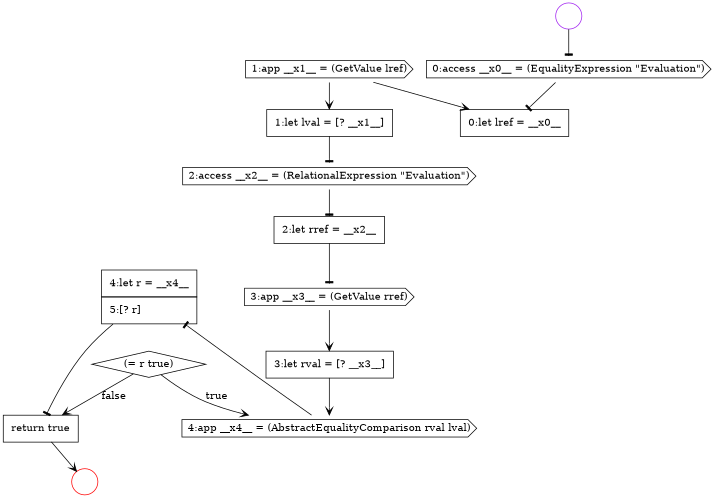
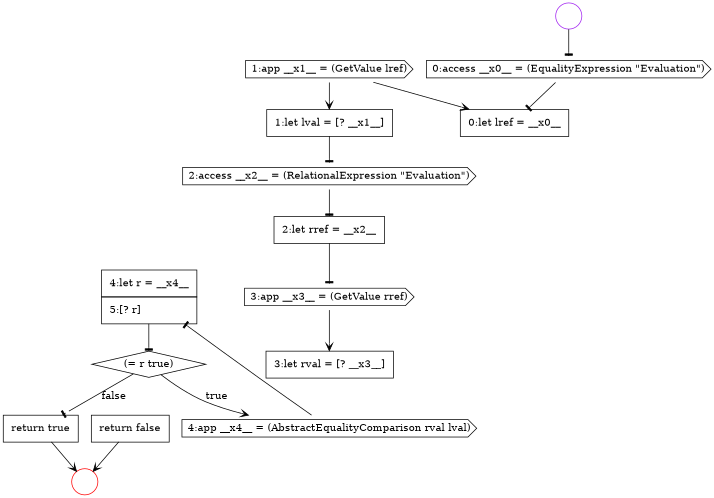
  digraph {
    node [color=black fillcolor=white shape=none style=filled]
    edge [arrowhead=vee color=black]
    n1 [label=<<font color="black">     <table border="0" cellborder="1" cellspacing="0" cellpadding="10">       <tr><td align="left">return true</td></tr>     </table>   </font>> margin=0]
    n2 [color=red label=" " shape=circle]
    n3 [label=<<font color="black">     <table border="0" cellborder="1" cellspacing="0" cellpadding="10">       <tr><td align="left">0:let lref = __x0__</td></tr>     </table>   </font>> margin=0]
    n4 [label=<<font color="black">1:app __x1__ = (GetValue lref)</font>> shape=cds]
    n5 [label=<<font color="black">     <table border="0" cellborder="1" cellspacing="0" cellpadding="10">       <tr><td align="left">1:let lval = [? __x1__]</td></tr>     </table>   </font>> margin=0]
    n6 [label=<<font color="black">2:access __x2__ = (RelationalExpression &quot;Evaluation&quot;)</font>> shape=cds]
    n7 [label=<<font color="black">     <table border="0" cellborder="1" cellspacing="0" cellpadding="10">       <tr><td align="left">2:let rref = __x2__</td></tr>     </table>   </font>> margin=0]
    n8 [label=<<font color="black">3:app __x3__ = (GetValue rref)</font>> shape=cds]
    n9 [label=<<font color="black">     <table border="0" cellborder="1" cellspacing="0" cellpadding="10">       <tr><td align="left">4:let r = __x4__</td></tr>       <tr><td align="left">5:[? r]</td></tr>     </table>   </font>> margin=0]
    n10 [label=<<font color="black">(= r true)</font>> shape=diamond]
    n11 [label=<<font color="black">4:app __x4__ = (AbstractEqualityComparison rval lval)</font>> shape=cds]
    n12 [color=purple label=" " shape=circle]
    n13 [label=<<font color="black">0:access __x0__ = (EqualityExpression &quot;Evaluation&quot;)</font>> shape=cds]
    n14 [label=<<font color="black">     <table border="0" cellborder="1" cellspacing="0" cellpadding="10">       <tr><td align="left">3:let rval = [? __x3__]</td></tr>     </table>   </font>> margin=0]
+   n15 [label=<<font color="black">     <table border="0" cellborder="1" cellspacing="0" cellpadding="10">       <tr><td align="left">return false</td></tr>     </table>   </font>> margin=0]
    n1 -> n2
    n4 -> n3
    n4 -> n5
    n5 -> n6 [arrowhead=tee]
    n6 -> n7 [arrowhead=tee]
    n7 -> n8 [arrowhead=tee]
    n8 -> n14
-   n9 -> n1 [arrowhead=tee]
-   n10 -> n1 [label=<<font color="black">false</font>>]
+   n9 -> n10 [arrowhead=tee]
+   n10 -> n1 [arrowhead=tee label=<<font color="black">false</font>>]
    n10 -> n11 [label=<<font color="black">true</font>>]
    n11 -> n9 [arrowhead=tee]
    n12 -> n13 [arrowhead=tee]
    n13 -> n3 [arrowhead=tee]
-   n14 -> n11
+   n15 -> n2
  }
